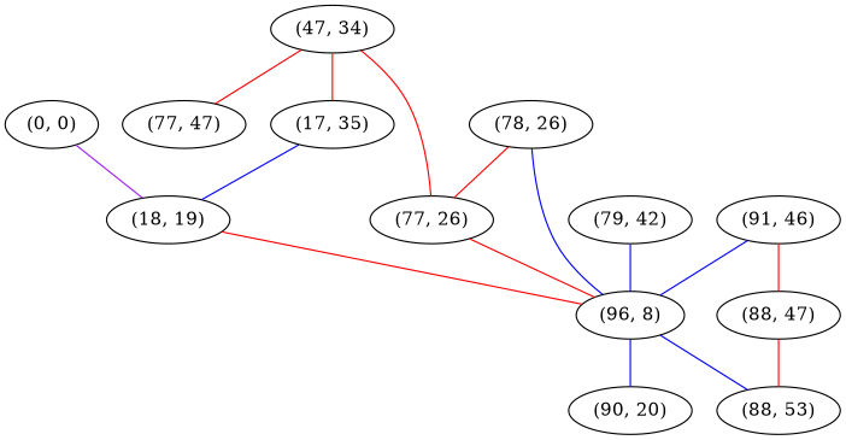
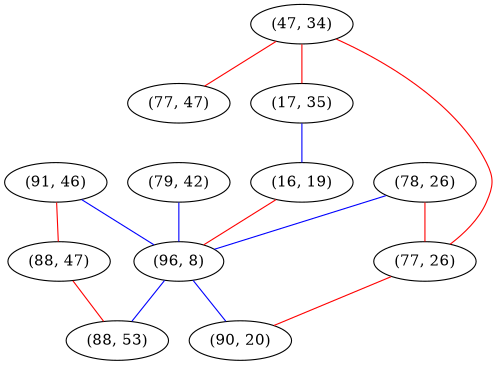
  graph {
    edge [color=red weight=1]
-   "(0, 0)"
-   "(18, 19)"
+   "(18, 19)" [label="(16, 19)"]
    "(96, 8)"
    "(91, 46)"
    "(88, 47)"
    "(88, 53)"
    "(90, 20)"
    "(47, 34)"
    "(77, 47)"
    "(77, 26)"
    "(17, 35)"
    n12 [label="(78, 26)"]
    "(79, 42)"
-   "(0, 0)" -- "(18, 19)" [color=purple weight=4]
    "(18, 19)" -- "(96, 8)"
    "(96, 8)" -- "(88, 53)" [color=blue weight=3]
    "(96, 8)" -- "(90, 20)" [color=blue weight=3]
    "(91, 46)" -- "(96, 8)" [color=blue weight=3]
    "(91, 46)" -- "(88, 47)"
    "(88, 47)" -- "(88, 53)"
    "(47, 34)" -- "(77, 47)"
    "(47, 34)" -- "(77, 26)"
    "(47, 34)" -- "(17, 35)"
-   "(77, 26)" -- "(96, 8)"
+   "(77, 26)" -- "(90, 20)"
    "(17, 35)" -- "(18, 19)" [color=blue weight=3]
    n12 -- "(96, 8)" [color=blue weight=3]
    n12 -- "(77, 26)"
    "(79, 42)" -- "(96, 8)" [color=blue weight=3]
  }
